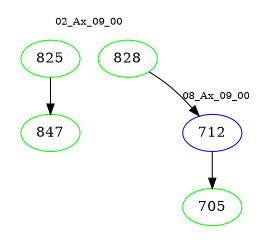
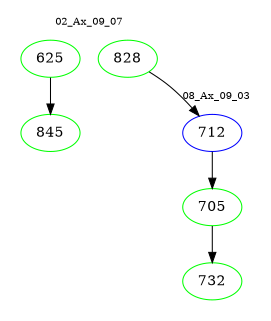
  digraph {
    node [color=green]
    edge [color=black]
    n1 [label=828]
-   n2 [label=825]
-   n3 [label=847]
+   n2 [label=625]
+   n3 [label=845]
    n4 [color=blue label=712]
    n5 [label=705]
+   n6 [label=732]
    subgraph cluster_1 {
      color=white
      fontsize=10
-     label="02_Ax_09_00"
+     label="02_Ax_09_07"
      n1
      n2
      n3
    }
    subgraph cluster_2 {
      color=white
      fontsize=10
-     label="08_Ax_09_00"
+     label="08_Ax_09_03"
      n4
      n5
+     n6
    }
    n1 -> n4
    n2 -> n3
    n4 -> n5
+   n5 -> n6
  }
